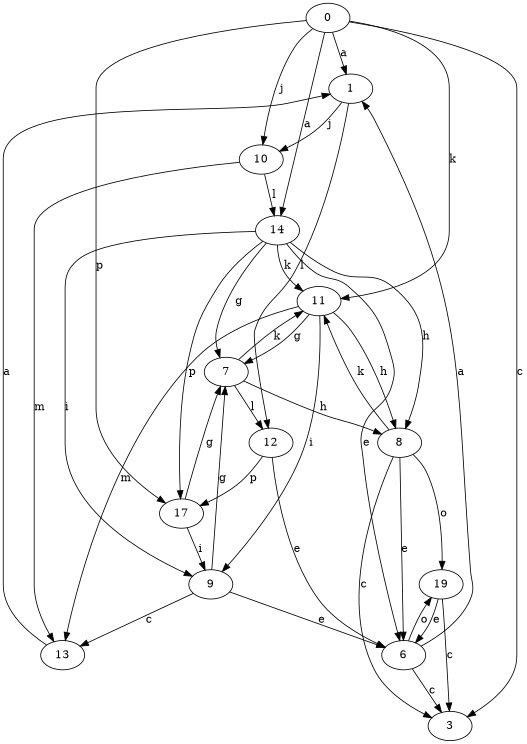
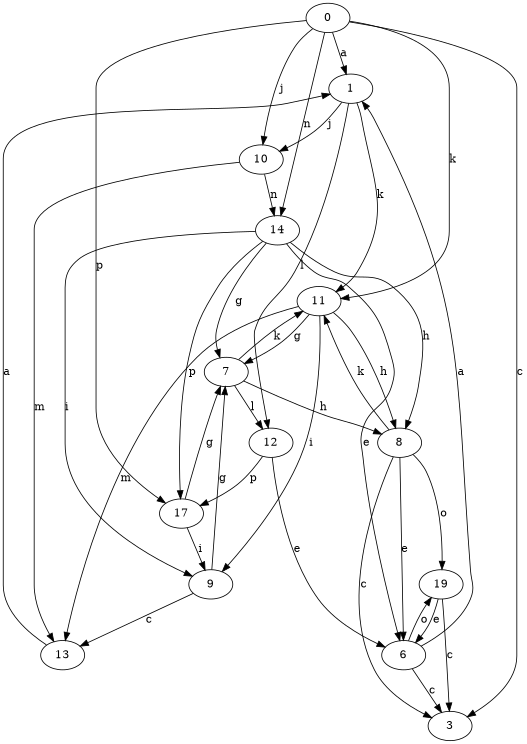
  strict digraph {
    0
    1
    3
    10
    11
    14
    17
    12
    13
    7
    8
    9
    6
    n14 [label=19]
    0 -> 1 [label=a]
    0 -> 3 [label=c]
    0 -> 10 [label=j]
    0 -> 11 [label=k]
-   0 -> 14 [label=a]
+   0 -> 14 [label=n]
    0 -> 17 [label=p]
    1 -> 10 [label=j]
-   14 -> 11 [label=k]
+   1 -> 11 [label=k]
    1 -> 12 [label=l]
-   10 -> 14 [label=l]
+   10 -> 14 [label=n]
    10 -> 13 [label=m]
    11 -> 13 [label=m]
    11 -> 7 [label=g]
    11 -> 8 [label=h]
    11 -> 9 [label=i]
    14 -> 17 [label=p]
    14 -> 7 [label=g]
    14 -> 8 [label=h]
    14 -> 9 [label=i]
    14 -> 6 [label=e]
    17 -> 7 [label=g]
    17 -> 9 [label=i]
    12 -> 17 [label=p]
    12 -> 6 [label=e]
    13 -> 1 [label=a]
    7 -> 11 [label=k]
    7 -> 12 [label=l]
    7 -> 8 [label=h]
    8 -> 3 [label=c]
    8 -> 11 [label=k]
    8 -> 6 [label=e]
    8 -> n14 [label=o]
    9 -> 13 [label=c]
    9 -> 7 [label=g]
-   9 -> 6 [label=e]
    6 -> 1 [label=a]
    6 -> 3 [label=c]
    6 -> n14 [label=o]
    n14 -> 3 [label=c]
    n14 -> 6 [label=e]
  }
